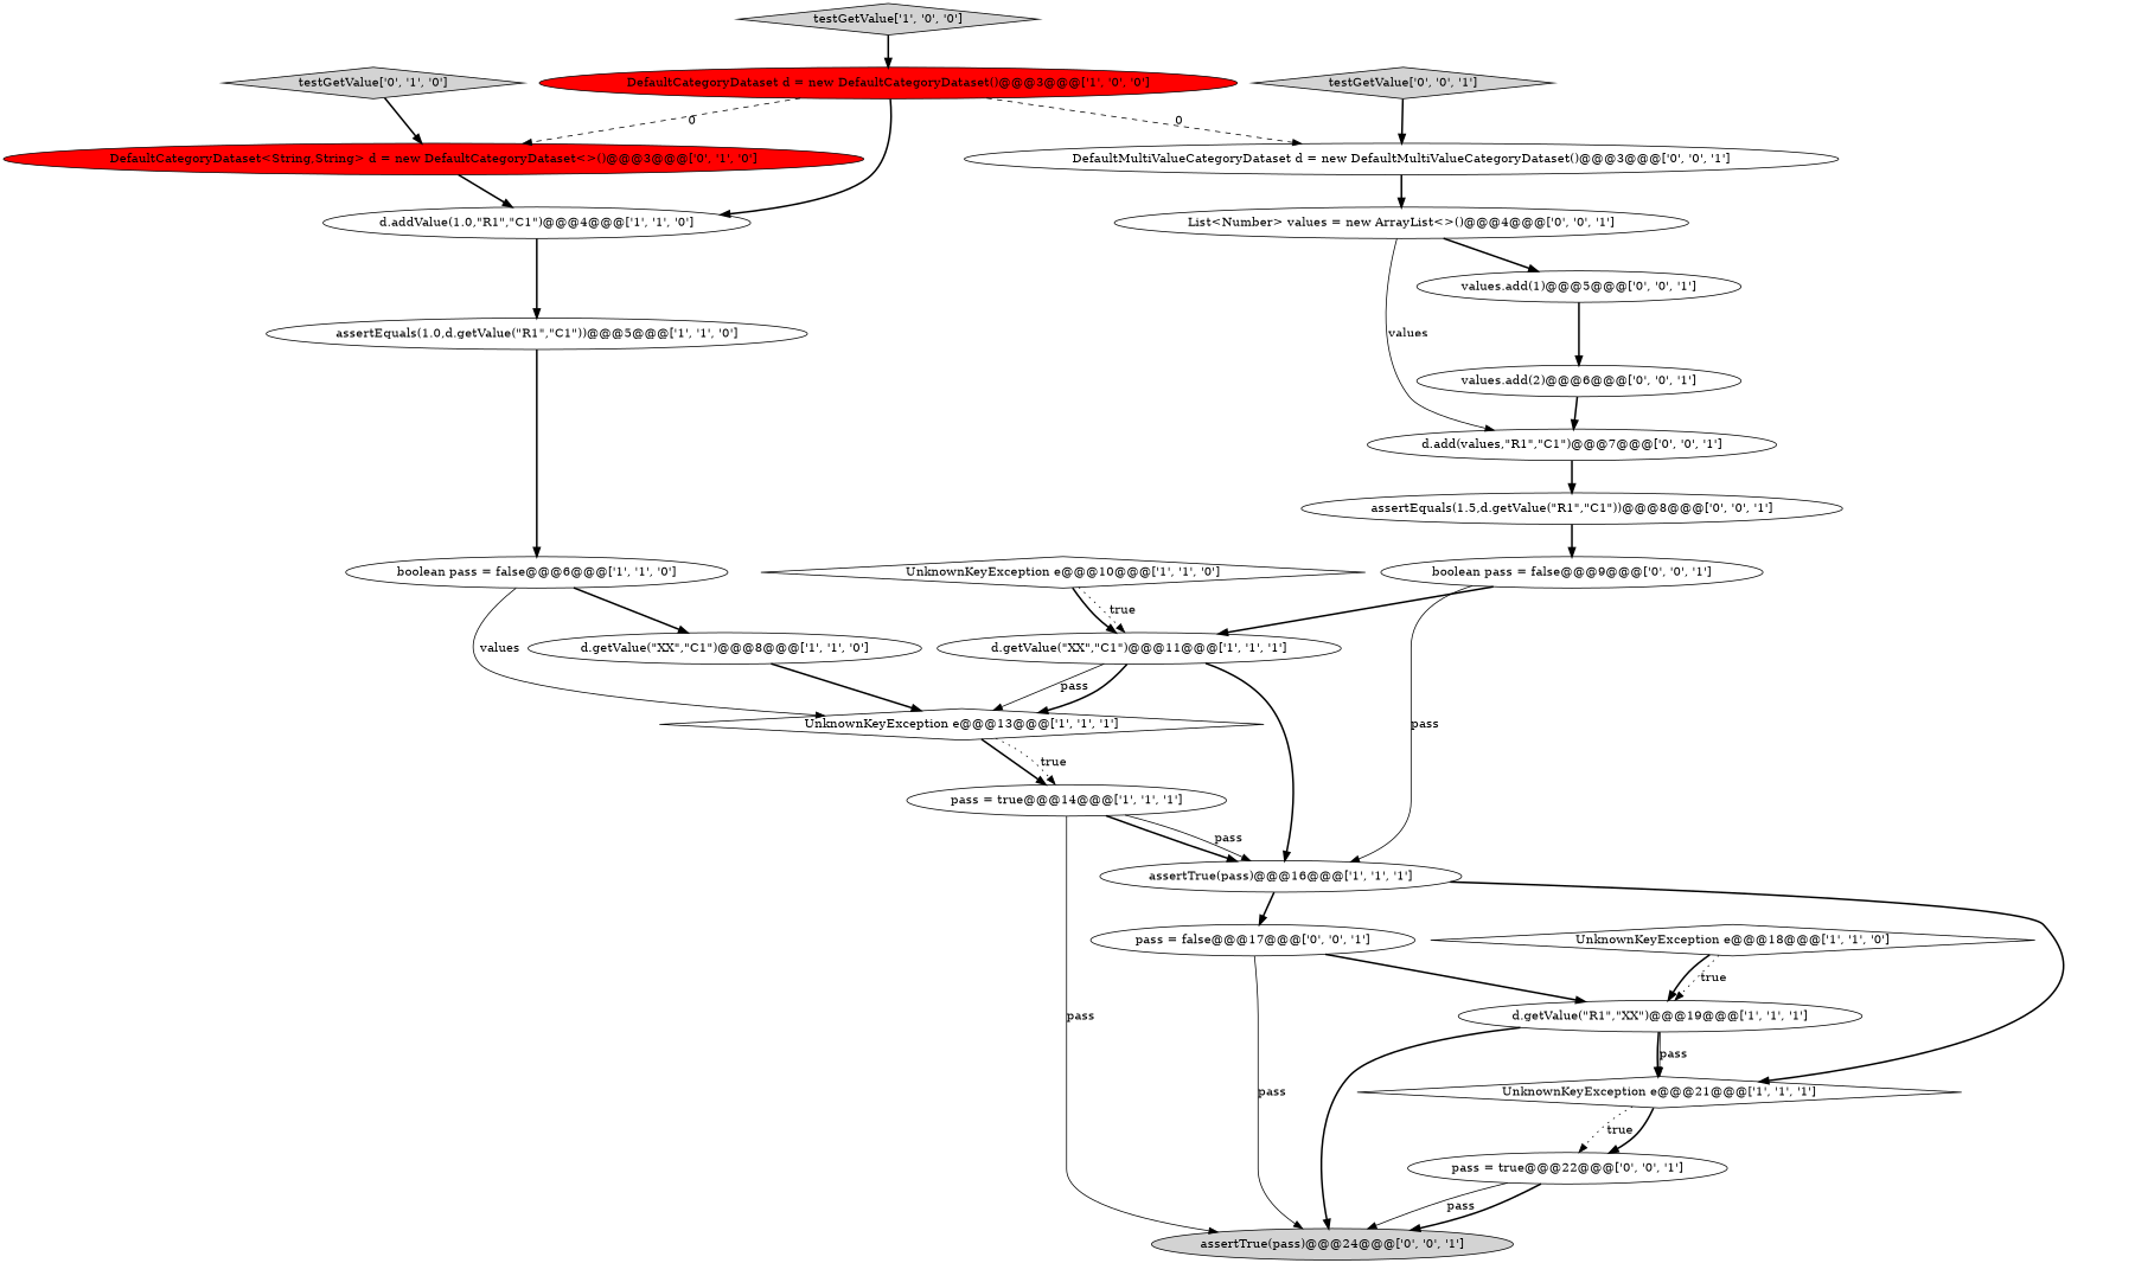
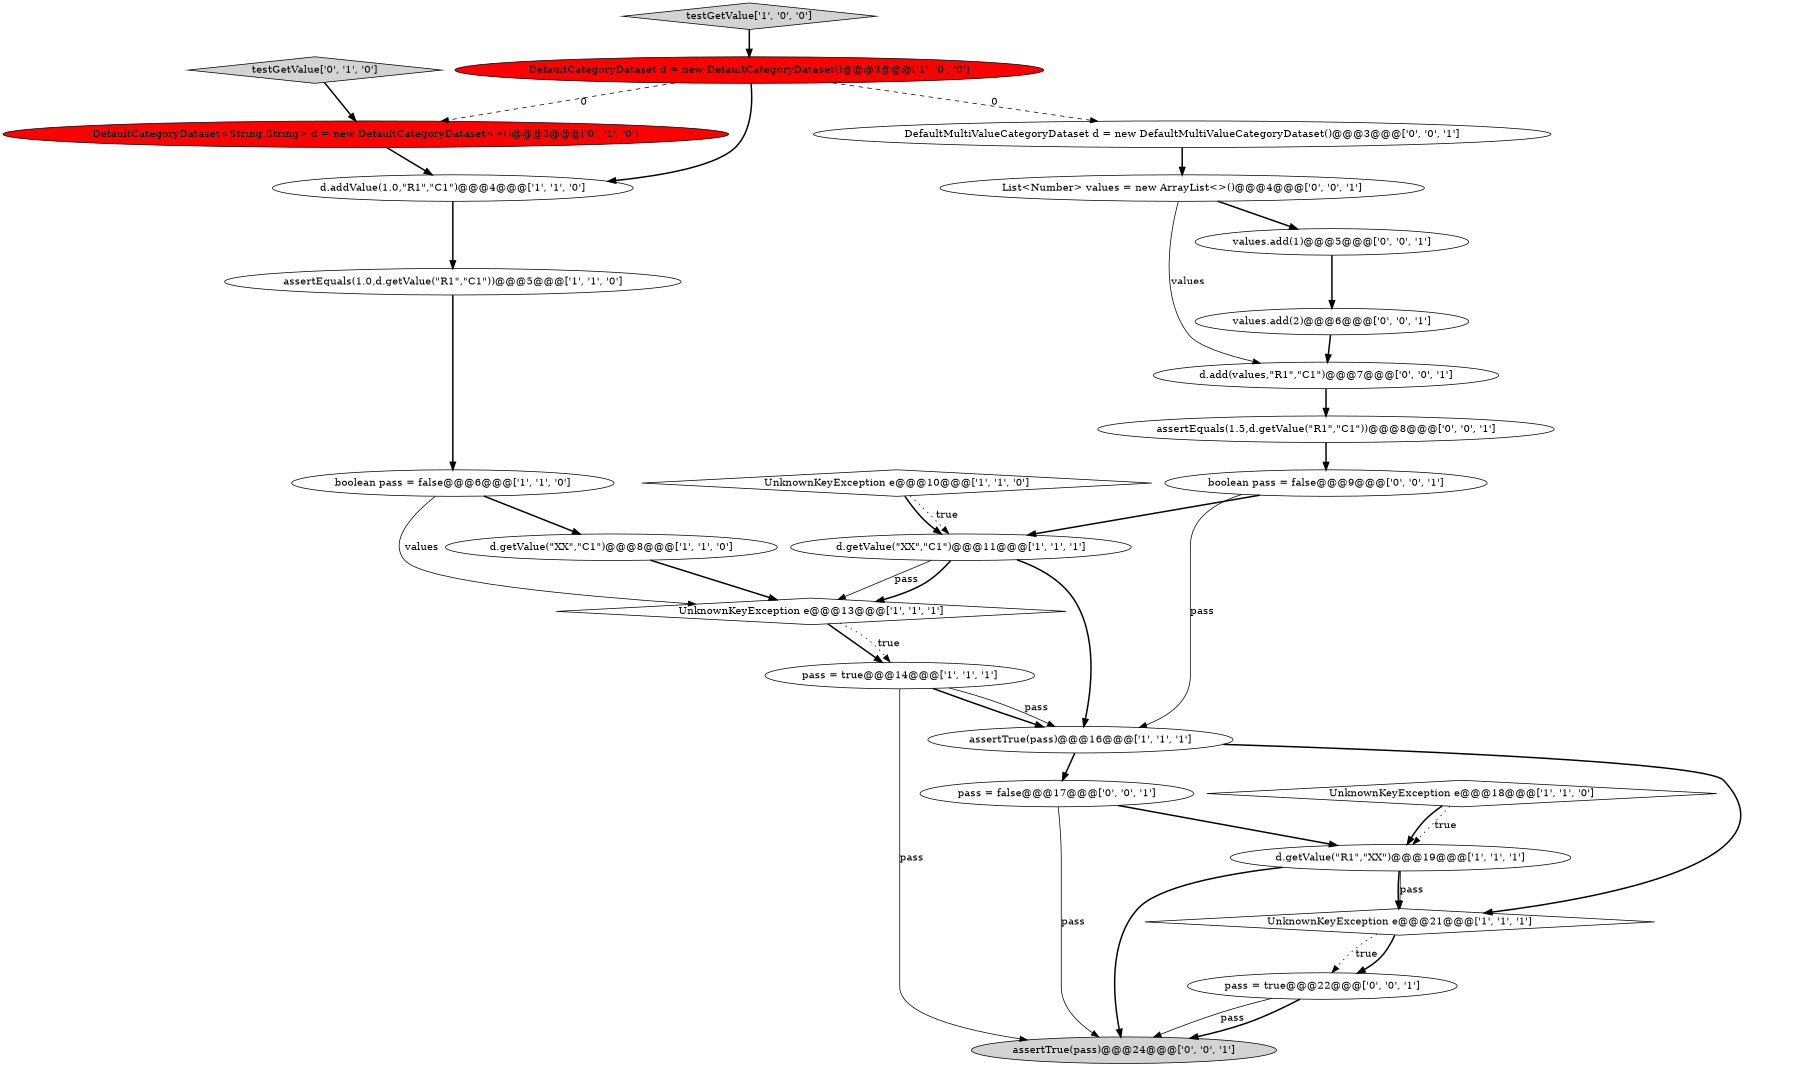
  digraph {
    node [fillcolor=white shape=ellipse style=filled]
    edge [style=bold]
    n1 [fillcolor=lightgray label="testGetValue['0', '1', '0']" shape=diamond]
    n2 [fillcolor=red label="DefaultCategoryDataset<String,String> d = new DefaultCategoryDataset<>()@@@3@@@['0', '1', '0']"]
    n3 [label="d.addValue(1.0,\"R1\",\"C1\")@@@4@@@['1', '1', '0']"]
    n4 [label="assertEquals(1.0,d.getValue(\"R1\",\"C1\"))@@@5@@@['1', '1', '0']"]
    n5 [label="boolean pass = false@@@6@@@['1', '1', '0']"]
    n6 [label="d.getValue(\"XX\",\"C1\")@@@8@@@['1', '1', '0']"]
    n7 [label="UnknownKeyException e@@@13@@@['1', '1', '1']" shape=diamond]
    n8 [label="pass = true@@@14@@@['1', '1', '1']"]
    n9 [label="boolean pass = false@@@9@@@['0', '0', '1']"]
    n10 [label="d.getValue(\"XX\",\"C1\")@@@11@@@['1', '1', '1']"]
    n11 [label="assertTrue(pass)@@@16@@@['1', '1', '1']"]
    n12 [label="UnknownKeyException e@@@21@@@['1', '1', '1']" shape=diamond]
    n13 [label="pass = false@@@17@@@['0', '0', '1']"]
    n14 [label="List<Number> values = new ArrayList<>()@@@4@@@['0', '0', '1']"]
    n15 [label="values.add(1)@@@5@@@['0', '0', '1']"]
    n16 [label="d.add(values,\"R1\",\"C1\")@@@7@@@['0', '0', '1']"]
    n17 [label="values.add(2)@@@6@@@['0', '0', '1']"]
    n18 [label="assertEquals(1.5,d.getValue(\"R1\",\"C1\"))@@@8@@@['0', '0', '1']"]
    n19 [fillcolor=lightgray label="assertTrue(pass)@@@24@@@['0', '0', '1']"]
    n20 [fillcolor=lightgray label="testGetValue['1', '0', '0']" shape=diamond]
    n21 [fillcolor=red label="DefaultCategoryDataset d = new DefaultCategoryDataset()@@@3@@@['1', '0', '0']"]
    n22 [label="DefaultMultiValueCategoryDataset d = new DefaultMultiValueCategoryDataset()@@@3@@@['0', '0', '1']"]
-   n23 [fillcolor=lightgray label="testGetValue['0', '0', '1']" shape=diamond]
    n24 [label="UnknownKeyException e@@@18@@@['1', '1', '0']" shape=diamond]
    n25 [label="d.getValue(\"R1\",\"XX\")@@@19@@@['1', '1', '1']"]
    n26 [label="pass = true@@@22@@@['0', '0', '1']"]
    n27 [label="UnknownKeyException e@@@10@@@['1', '1', '0']" shape=diamond]
    n1 -> n2
    n2 -> n3
    n3 -> n4
    n4 -> n5
    n5 -> n6
    n5 -> n7 [label=values style=solid]
    n6 -> n7
    n7 -> n8
    n7 -> n8 [label=true style=dotted]
    n8 -> n11
    n8 -> n11 [label=pass style=solid]
    n8 -> n19 [label=pass style=solid]
    n9 -> n10
    n9 -> n11 [label=pass style=solid]
    n10 -> n7 [label=pass style=solid]
    n10 -> n7
    n10 -> n11
    n11 -> n12
    n11 -> n13
    n12 -> n26 [label=true style=dotted]
    n12 -> n26
    n13 -> n19 [label=pass style=solid]
    n13 -> n25
    n14 -> n15
    n14 -> n16 [label=values style=solid]
    n15 -> n17
    n16 -> n18
    n17 -> n16
    n18 -> n9
    n20 -> n21
    n21 -> n2 [label=0 style=dashed]
    n21 -> n3
    n21 -> n22 [label=0 style=dashed]
    n22 -> n14
-   n23 -> n22
    n24 -> n25 [label=true style=dotted]
    n24 -> n25
    n25 -> n12 [label=pass style=solid]
    n25 -> n12
    n25 -> n19
    n26 -> n19 [label=pass style=solid]
    n26 -> n19
    n27 -> n10
    n27 -> n10 [label=true style=dotted]
  }
